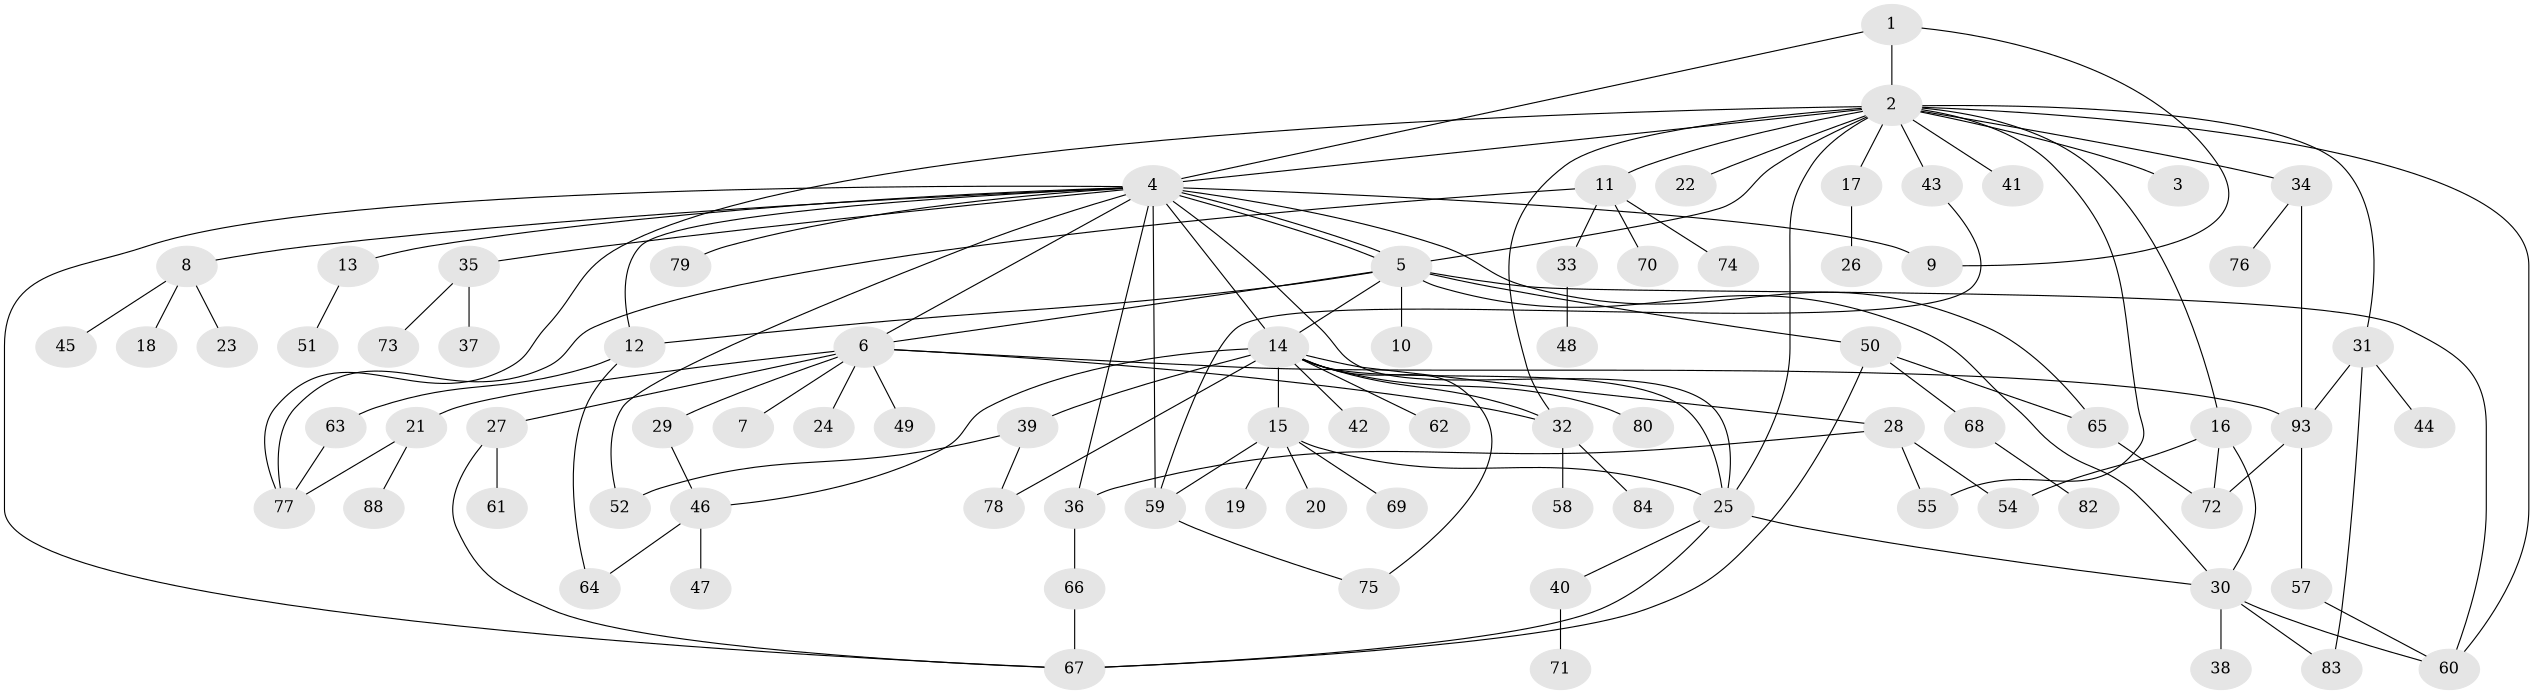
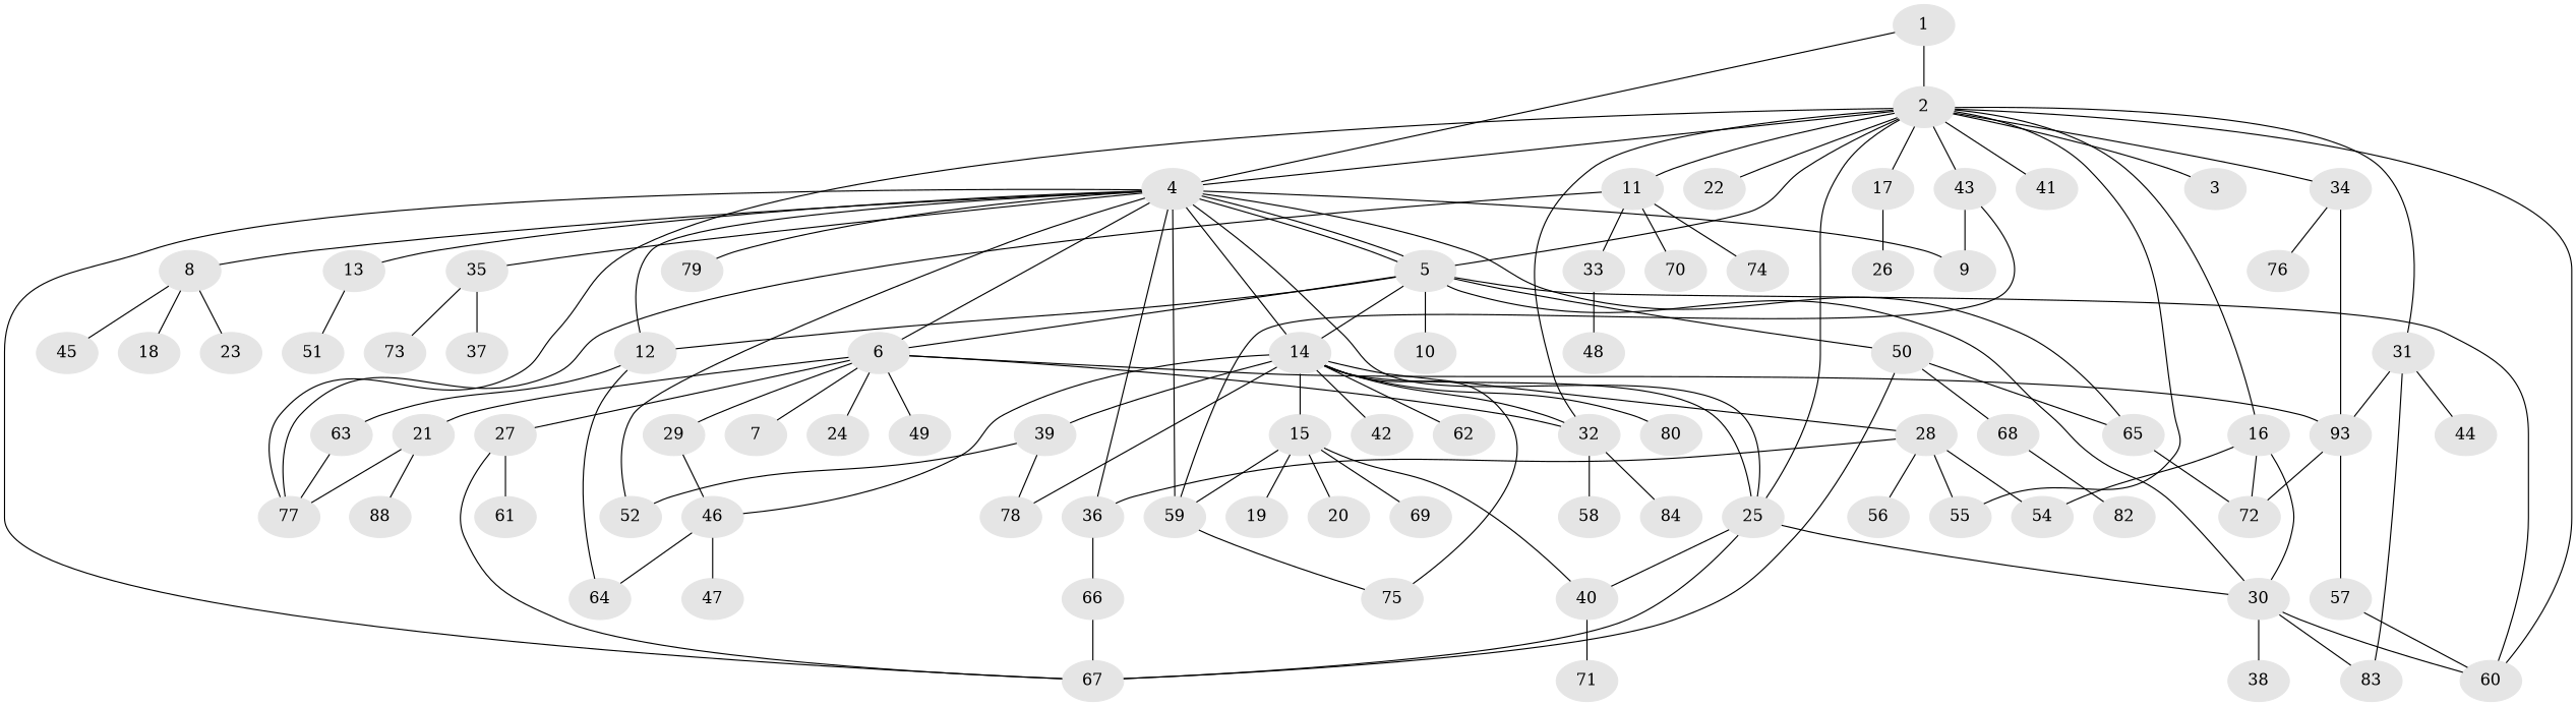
  graph {
    node [color=gray90 style=filled]
    1
    2
    4
    9
    3
    5
    11
    16
    17
    22
    25
    31
    32
    34
    41
    43
    55
    60
    77
    6
    8
    12
    13
    14
    35
    36
    52
    59
    65
    67
    79
    10
    30
    50
    33
    70
    74
    54
    72
    26
    40
    n42 [label=93]
    83
    44
    58
    84
    76
    7
    21
    24
    27
    29
    49
    18
    23
    45
    63
    64
    51
    15
    28
    39
    42
    46
    62
    75
    78
    80
    37
    73
    66
    38
    68
    n74 [label=88]
    61
    57
    48
    19
    20
    69
+   56
    47
    71
    82
    1 -- 2
    1 -- 4
-   1 -- 9
+   43 -- 9
    2 -- 4
    2 -- 3
    2 -- 5
    2 -- 11
    2 -- 16
    2 -- 17
    2 -- 22
    2 -- 25
    2 -- 31
    2 -- 32
    2 -- 34
    2 -- 41
    2 -- 43
    2 -- 55
    2 -- 60
    2 -- 77
    4 -- 9
    4 -- 5
    4 -- 5
    4 -- 25
    4 -- 6
    4 -- 8
    4 -- 12
    4 -- 13
    4 -- 14
    4 -- 35
    4 -- 36
    4 -- 52
    4 -- 59
    4 -- 65
    4 -- 67
    4 -- 79
    5 -- 60
    5 -- 6
    5 -- 12
    5 -- 14
    5 -- 10
    5 -- 30
    5 -- 50
    11 -- 77
    11 -- 33
    11 -- 70
    11 -- 74
    16 -- 30
    16 -- 54
    16 -- 72
    17 -- 26
    25 -- 67
    25 -- 30
    25 -- 40
    31 -- n42
    31 -- 83
    31 -- 44
    32 -- 58
    32 -- 84
    34 -- n42
    34 -- 76
    43 -- 59
    6 -- 32
    6 -- n42
    6 -- 7
    6 -- 21
    6 -- 24
    6 -- 27
    6 -- 29
    6 -- 49
    8 -- 18
    8 -- 23
    8 -- 45
    12 -- 63
    12 -- 64
    13 -- 51
    14 -- 25
    14 -- 32
    14 -- 15
    14 -- 28
    14 -- 39
    14 -- 42
    14 -- 46
    14 -- 62
    14 -- 75
    14 -- 78
    14 -- 80
    35 -- 37
    35 -- 73
    36 -- 66
    59 -- 75
    65 -- 72
    30 -- 60
    30 -- 83
    30 -- 38
    50 -- 65
    50 -- 67
    50 -- 68
    33 -- 48
    40 -- 71
    n42 -- 72
    n42 -- 57
    21 -- 77
    21 -- n74
    27 -- 67
    27 -- 61
    29 -- 46
    63 -- 77
    15 -- 59
-   15 -- 25
+   15 -- 40
    15 -- 19
    15 -- 20
    15 -- 69
    28 -- 55
    28 -- 36
    28 -- 54
+   28 -- 56
    39 -- 52
    39 -- 78
    46 -- 64
    46 -- 47
    66 -- 67
    68 -- 82
    57 -- 60
  }
